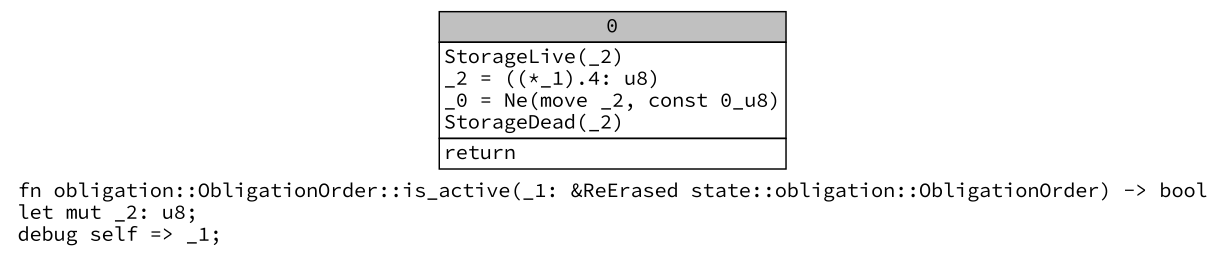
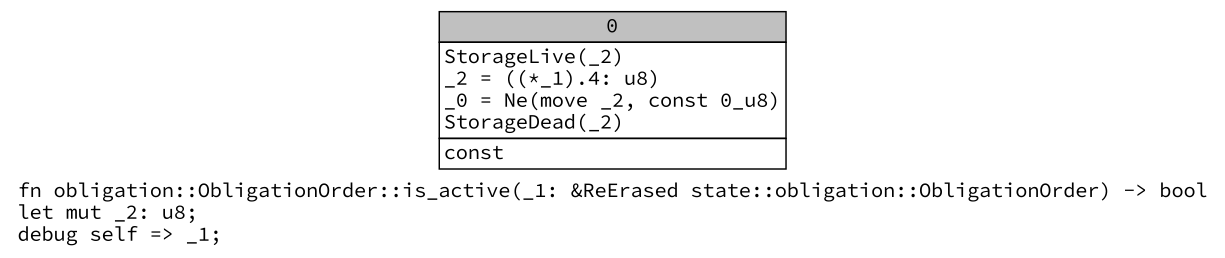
  digraph {
    fontname="Source Code Pro"
    label=<fn obligation::ObligationOrder::is_active(_1: &amp;ReErased state::obligation::ObligationOrder) -&gt; bool<br align="left"/>let mut _2: u8;<br align="left"/>debug self =&gt; _1;<br align="left"/>>
-   n1 [fontname="Source Code Pro" label=<<table border="0" cellborder="1" cellspacing="0"><tr><td bgcolor="gray" align="center" colspan="1">0</td></tr><tr><td align="left" balign="left">StorageLive(_2)<br/>_2 = ((*_1).4: u8)<br/>_0 = Ne(move _2, const 0_u8)<br/>StorageDead(_2)<br/></td></tr><tr><td align="left">return</td></tr></table>> shape=none]
+   n1 [fontname="Source Code Pro" label=<<table border="0" cellborder="1" cellspacing="0"><tr><td bgcolor="gray" align="center" colspan="1">0</td></tr><tr><td align="left" balign="left">StorageLive(_2)<br/>_2 = ((*_1).4: u8)<br/>_0 = Ne(move _2, const 0_u8)<br/>StorageDead(_2)<br/></td></tr><tr><td align="left">const</td></tr></table>> shape=none]
  }
